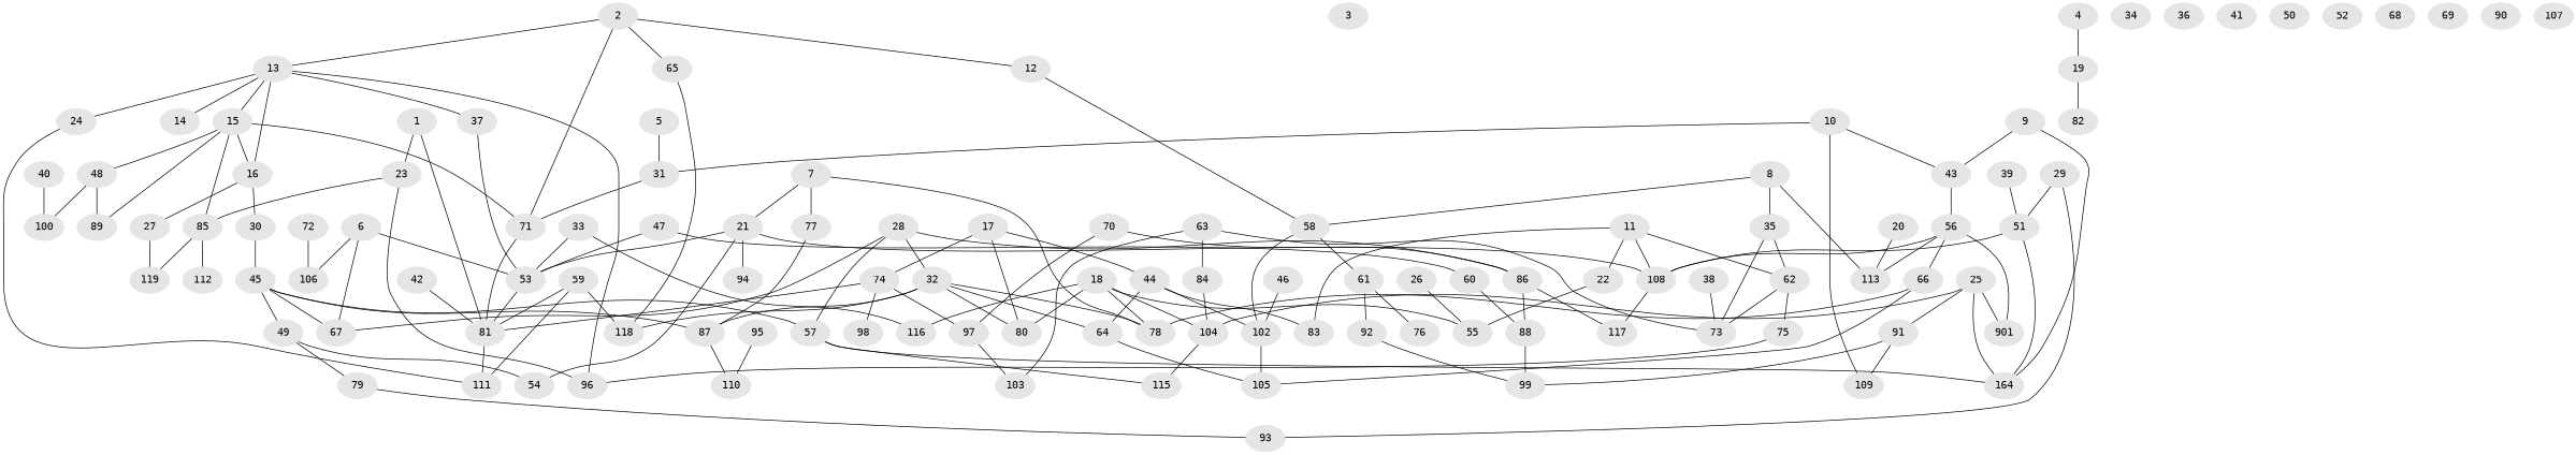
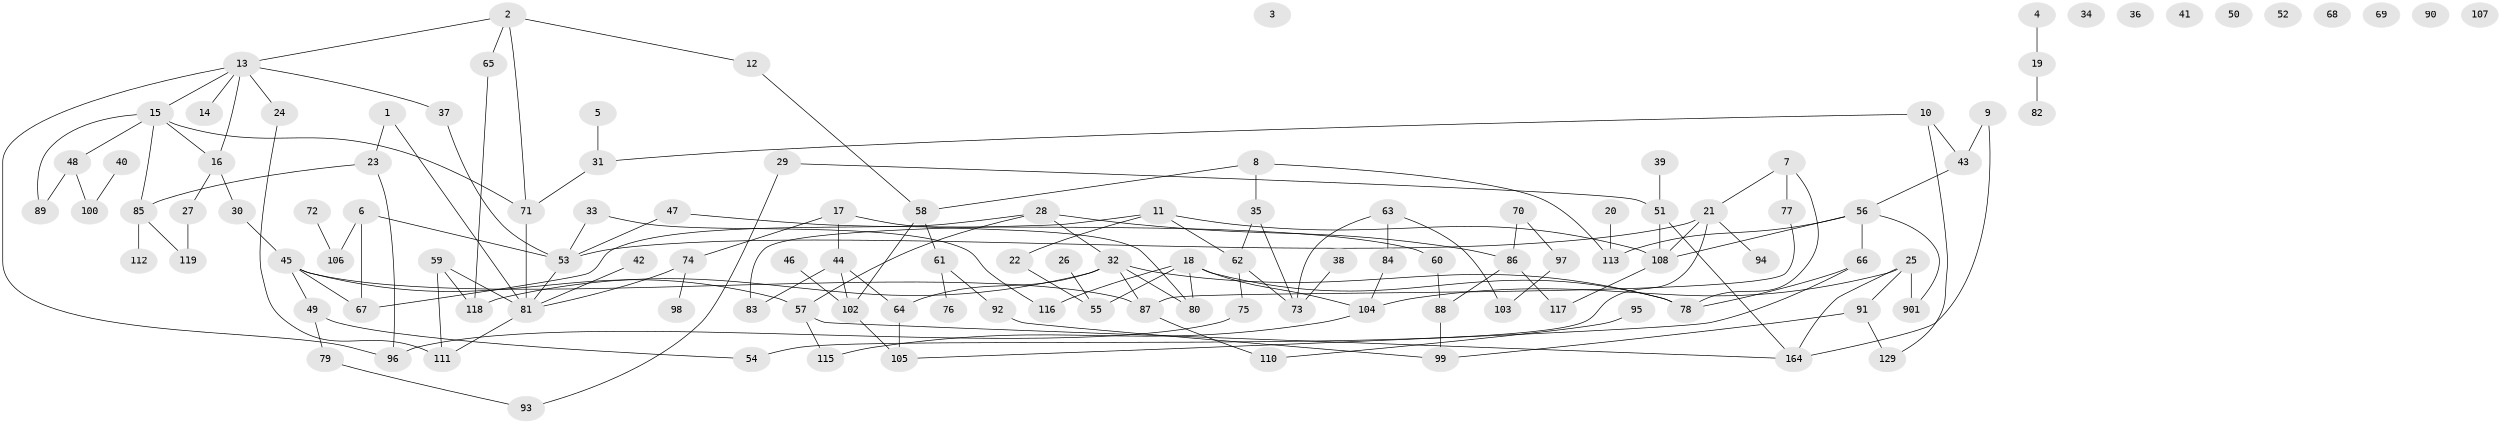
  graph {
    fontname="DejaVu Sans Mono"
    node [color=gray90 fontname="DejaVu Sans Mono" style=filled]
    edge [fontname="DejaVu Sans Mono"]
    1
    23
    81
    96
    85
    111
    2
    12
    13
    65
    71
    58
    14
    15
    16
    24
    37
    118
    3
    4
    19
    82
    5
    31
    6
    53
    67
    106
    7
    21
    77
    78
    108
    54
    94
    87
    8
    35
    113
    62
    73
    102
    61
    9
    43
    n46 [label=164]
    56
    10
-   109
+   109 [label=129]
    11
    22
    83
    55
    75
    117
    48
    89
    27
    30
    100
    119
    112
    45
    17
    44
    74
    80
    64
    97
    98
    18
    104
    116
    115
    20
    25
    91
    n78 [label=901]
    99
    26
    28
    32
    57
    86
    88
    29
    51
    93
    49
    105
    110
    33
    34
    36
    38
    39
    40
    41
    42
    66
    79
    46
    47
    60
    50
    52
    76
    92
    59
    63
    84
    103
    68
    69
    70
    72
    90
    95
    107
    1 -- 23
    1 -- 81
    23 -- 96
    23 -- 85
    81 -- 111
    85 -- 119
    85 -- 112
    2 -- 12
    2 -- 13
    2 -- 65
    2 -- 71
    12 -- 58
    13 -- 96
    13 -- 14
    13 -- 15
    13 -- 16
    13 -- 24
    13 -- 37
    65 -- 118
    71 -- 81
    58 -- 102
    58 -- 61
    15 -- 85
    15 -- 71
    15 -- 16
    15 -- 48
    15 -- 89
    16 -- 27
    16 -- 30
    24 -- 111
    37 -- 53
    4 -- 19
    19 -- 82
    5 -- 31
    31 -- 71
    6 -- 53
    6 -- 67
    6 -- 106
    53 -- 81
    7 -- 21
    7 -- 77
    7 -- 78
    21 -- 53
    21 -- 108
    21 -- 54
    21 -- 94
    77 -- 87
    108 -- 117
    87 -- 110
    8 -- 58
    8 -- 35
    8 -- 113
    35 -- 62
    35 -- 73
    62 -- 73
    62 -- 75
    102 -- 105
    61 -- 76
    61 -- 92
    9 -- 43
    9 -- n46
    43 -- 56
    56 -- 108
    56 -- 113
    56 -- n78
    56 -- 66
    10 -- 31
    10 -- 43
    10 -- 109
    11 -- 108
    11 -- 62
    11 -- 22
    11 -- 83
    22 -- 55
    75 -- 96
    48 -- 89
    48 -- 100
    27 -- 119
    30 -- 45
    45 -- 67
    45 -- 87
    45 -- 57
    45 -- 49
    17 -- 44
    17 -- 74
    17 -- 80
    44 -- 102
    44 -- 83
    44 -- 64
    74 -- 81
-   74 -- 97
    74 -- 98
    64 -- 105
    97 -- 103
    18 -- 78
    18 -- 55
    18 -- 80
    18 -- 104
    18 -- 116
    104 -- 115
    20 -- 113
    25 -- n46
    25 -- 104
    25 -- 91
    25 -- n78
    91 -- 109
    91 -- 99
    26 -- 55
    28 -- 67
    28 -- 32
    28 -- 57
    28 -- 86
    32 -- 118
    32 -- 78
    32 -- 87
    32 -- 80
    32 -- 64
    57 -- n46
    57 -- 115
    86 -- 117
    86 -- 88
    88 -- 99
    29 -- 51
    29 -- 93
    51 -- 108
    51 -- n46
    49 -- 54
    49 -- 79
    33 -- 53
    33 -- 116
    38 -- 73
    39 -- 51
    40 -- 100
    42 -- 81
    66 -- 78
    66 -- 105
    79 -- 93
    46 -- 102
    47 -- 53
    47 -- 60
    60 -- 88
    92 -- 99
    59 -- 81
    59 -- 111
    59 -- 118
    63 -- 73
    63 -- 84
    63 -- 103
    84 -- 104
    70 -- 97
    70 -- 86
    72 -- 106
    95 -- 110
  }
